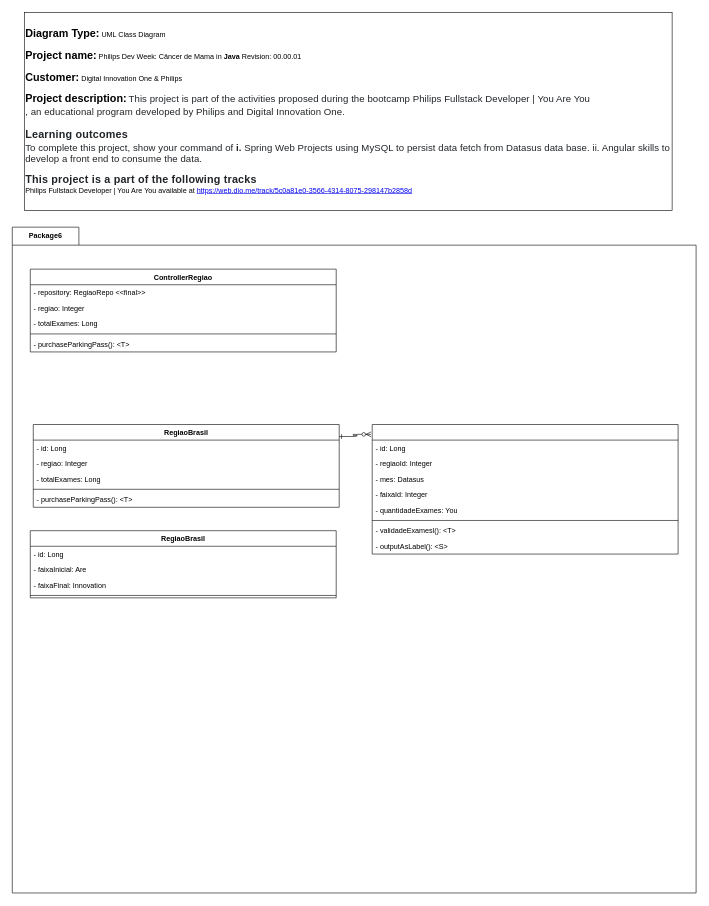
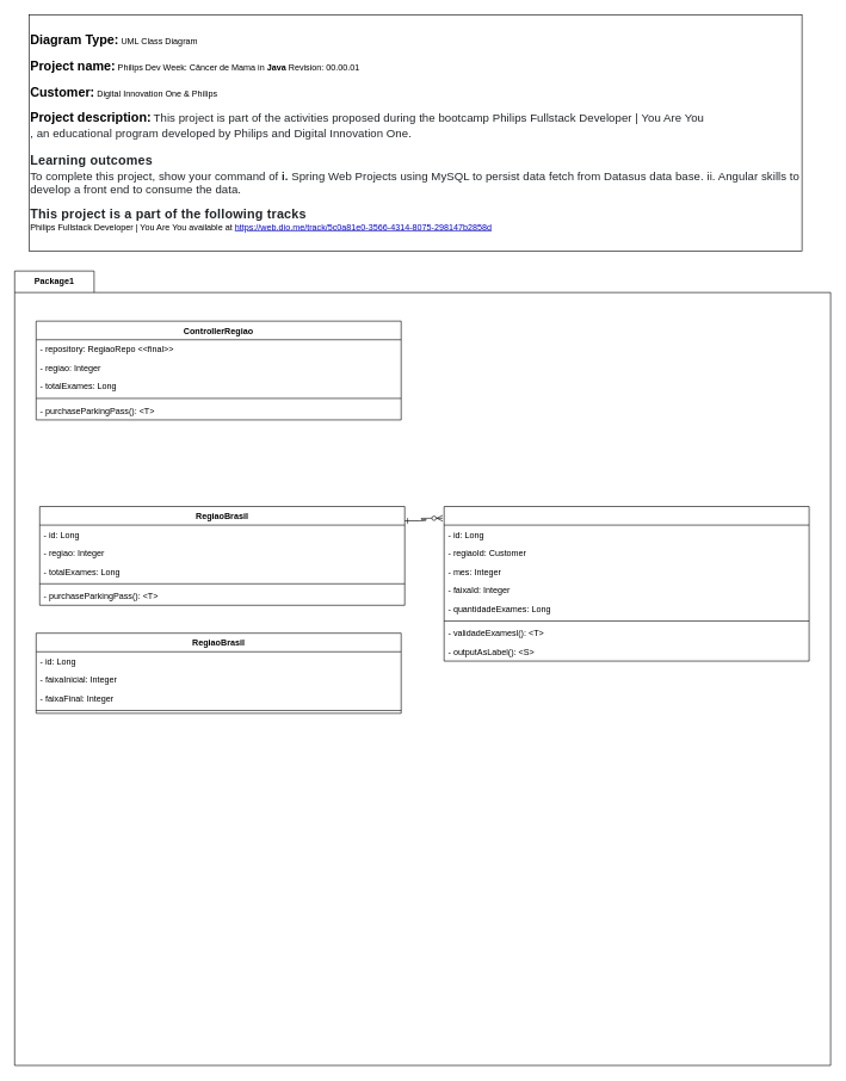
  <mxCell id="0" />
  <mxCell id="1" parent="0" />
  <mxCell id="2" value="&lt;b&gt;&lt;font style=&quot;font-size: 18px&quot;&gt;Diagram Type:&lt;/font&gt;&lt;/b&gt; UML Class Diagram&lt;br&gt;&lt;b&gt;&lt;br&gt;&lt;font style=&quot;font-size: 18px&quot;&gt;Project name:&lt;/font&gt;&lt;/b&gt;&amp;nbsp;Philips Dev Week: Câncer de Mama in &lt;b&gt;Java&lt;/b&gt;&amp;nbsp;Revision: 00.00.01&lt;br&gt;&lt;b&gt;&lt;br&gt;&lt;font style=&quot;font-size: 18px&quot;&gt;Customer:&lt;/font&gt;&lt;/b&gt; Digital Innovation One &amp;amp; Philips&lt;br&gt;&lt;b&gt;&lt;br&gt;&lt;font style=&quot;font-size: 18px&quot;&gt;Project description:&lt;/font&gt;&lt;/b&gt;&amp;nbsp;&lt;font color=&quot;#212529&quot;&gt;&lt;span style=&quot;font-size: 16px ; letter-spacing: 0.1px&quot;&gt;This project is part of the activities proposed during the bootcamp Philips Fullstack Developer | You Are You&lt;/span&gt;&lt;br&gt;&lt;span style=&quot;font-size: 16px ; letter-spacing: 0.1px&quot;&gt;, an educational program developed by&amp;nbsp;&lt;/span&gt;&lt;/font&gt;&lt;span style=&quot;color: rgb(33 , 37 , 41) ; font-size: 16px ; letter-spacing: 0.1px&quot;&gt;Philips and Digital Innovation One.&lt;/span&gt;&lt;font color=&quot;#212529&quot;&gt;&lt;span style=&quot;font-size: 16px ; letter-spacing: 0.1px&quot;&gt;&lt;br&gt;&amp;nbsp;&lt;/span&gt;&lt;/font&gt;&lt;span style=&quot;background-color: rgb(255 , 255 , 255)&quot;&gt;&lt;br&gt;&lt;b style=&quot;color: rgb(33 , 37 , 41) ; letter-spacing: 0.3px&quot;&gt;&lt;font style=&quot;font-size: 18px&quot;&gt;Learning outcomes&lt;/font&gt;&lt;/b&gt;&lt;br&gt;&lt;/span&gt;&lt;span style=&quot;background-color: rgb(255 , 255 , 255)&quot;&gt;&lt;font color=&quot;#212529&quot;&gt;&lt;span style=&quot;font-size: 16px ; letter-spacing: 0.1px&quot;&gt;To complete this project, show your command of &lt;b&gt;i.&lt;/b&gt; Spring Web Projects using MySQL to persist data fetch from Datasus data base. ii. Angular skills to develop a front end to consume the data.&lt;br&gt;&lt;/span&gt;&lt;/font&gt;&lt;br&gt;&lt;font style=&quot;color: rgb(33 , 37 , 41) ; letter-spacing: 0.3px ; font-size: 18px&quot;&gt;&lt;b&gt;This project is a part of the following tracks&lt;/b&gt;&lt;/font&gt;&lt;br&gt;&lt;/span&gt;&lt;span style=&quot;background-color: rgb(255 , 255 , 255)&quot;&gt;&lt;span style=&quot;font-size: 12px&quot;&gt;Philips Fullstack Developer | You Are You available at&amp;nbsp;&lt;/span&gt;&lt;a href=&quot;https://web.dio.me/track/5c0a81e0-3566-4314-8075-298147b2858d&quot;&gt;https://web.dio.me/track/5c0a81e0-3566-4314-8075-298147b2858d&lt;/a&gt;&lt;br&gt;&lt;/span&gt;" style="rounded=0;whiteSpace=wrap;html=1;align=left;" parent="1" vertex="1"><mxGeometry x="40" y="20" width="1080" height="330" as="geometry" /></mxCell>
- <mxCell id="3" value="Package6" style="shape=folder;fontStyle=1;tabWidth=110;tabHeight=30;tabPosition=left;html=1;boundedLbl=1;labelInHeader=1;container=1;collapsible=0;recursiveResize=0;" vertex="1" parent="1"><mxGeometry x="20" y="378" width="1140" height="1110" as="geometry" /></mxCell>
+ <mxCell id="3" value="Package1" style="shape=folder;fontStyle=1;tabWidth=110;tabHeight=30;tabPosition=left;html=1;boundedLbl=1;labelInHeader=1;container=1;collapsible=0;recursiveResize=0;" vertex="1" parent="1"><mxGeometry x="20" y="378" width="1140" height="1110" as="geometry" /></mxCell>
  <mxCell id="4" value="RegiaoBrasil" style="swimlane;fontStyle=1;align=center;verticalAlign=top;childLayout=stackLayout;horizontal=1;startSize=26;horizontalStack=0;resizeParent=1;resizeParentMax=0;resizeLast=0;collapsible=1;marginBottom=0;" vertex="1" parent="3"><mxGeometry x="35" y="329" width="510" height="138" as="geometry" /></mxCell>
  <mxCell id="5" value="- id: Long" style="text;strokeColor=none;fillColor=none;align=left;verticalAlign=top;spacingLeft=4;spacingRight=4;overflow=hidden;rotatable=0;points=[[0,0.5],[1,0.5]];portConstraint=eastwest;" vertex="1" parent="4"><mxGeometry y="26" width="510" height="26" as="geometry" /></mxCell>
  <mxCell id="6" value="- regiao: Integer&#10;" style="text;strokeColor=none;fillColor=none;align=left;verticalAlign=top;spacingLeft=4;spacingRight=4;overflow=hidden;rotatable=0;points=[[0,0.5],[1,0.5]];portConstraint=eastwest;" vertex="1" parent="4"><mxGeometry y="52" width="510" height="26" as="geometry" /></mxCell>
  <mxCell id="7" value="- totalExames: Long&#10;" style="text;strokeColor=none;fillColor=none;align=left;verticalAlign=top;spacingLeft=4;spacingRight=4;overflow=hidden;rotatable=0;points=[[0,0.5],[1,0.5]];portConstraint=eastwest;" vertex="1" parent="4"><mxGeometry y="78" width="510" height="26" as="geometry" /></mxCell>
  <mxCell id="8" value="" style="line;strokeWidth=1;fillColor=none;align=left;verticalAlign=middle;spacingTop=-1;spacingLeft=3;spacingRight=3;rotatable=0;labelPosition=right;points=[];portConstraint=eastwest;" vertex="1" parent="4"><mxGeometry y="104" width="510" height="8" as="geometry" /></mxCell>
  <mxCell id="9" value="- purchaseParkingPass(): &lt;T&gt;" style="text;strokeColor=none;fillColor=none;align=left;verticalAlign=top;spacingLeft=4;spacingRight=4;overflow=hidden;rotatable=0;points=[[0,0.5],[1,0.5]];portConstraint=eastwest;" vertex="1" parent="4"><mxGeometry y="112" width="510" height="26" as="geometry" /></mxCell>
  <mxCell id="10" value="&#10;&#10;&#10;" style="swimlane;fontStyle=1;align=center;verticalAlign=top;childLayout=stackLayout;horizontal=1;startSize=26;horizontalStack=0;resizeParent=1;resizeParentMax=0;resizeLast=0;collapsible=1;marginBottom=0;" parent="3" vertex="1"><mxGeometry x="600" y="329" width="510" height="216" as="geometry" /></mxCell>
  <mxCell id="11" value="- id: Long" style="text;strokeColor=none;fillColor=none;align=left;verticalAlign=top;spacingLeft=4;spacingRight=4;overflow=hidden;rotatable=0;points=[[0,0.5],[1,0.5]];portConstraint=eastwest;" parent="10" vertex="1"><mxGeometry y="26" width="510" height="26" as="geometry" /></mxCell>
- <mxCell id="12" value="- regiaoId: Integer" style="text;strokeColor=none;fillColor=none;align=left;verticalAlign=top;spacingLeft=4;spacingRight=4;overflow=hidden;rotatable=0;points=[[0,0.5],[1,0.5]];portConstraint=eastwest;" parent="10" vertex="1"><mxGeometry y="52" width="510" height="26" as="geometry" /></mxCell>
- <mxCell id="13" value="- mes: Datasus&#10;" style="text;strokeColor=none;fillColor=none;align=left;verticalAlign=top;spacingLeft=4;spacingRight=4;overflow=hidden;rotatable=0;points=[[0,0.5],[1,0.5]];portConstraint=eastwest;" parent="10" vertex="1"><mxGeometry y="78" width="510" height="26" as="geometry" /></mxCell>
+ <mxCell id="12" value="- regiaoId: Customer" style="text;strokeColor=none;fillColor=none;align=left;verticalAlign=top;spacingLeft=4;spacingRight=4;overflow=hidden;rotatable=0;points=[[0,0.5],[1,0.5]];portConstraint=eastwest;" parent="10" vertex="1"><mxGeometry y="52" width="510" height="26" as="geometry" /></mxCell>
+ <mxCell id="13" value="- mes: Integer&#10;" style="text;strokeColor=none;fillColor=none;align=left;verticalAlign=top;spacingLeft=4;spacingRight=4;overflow=hidden;rotatable=0;points=[[0,0.5],[1,0.5]];portConstraint=eastwest;" parent="10" vertex="1"><mxGeometry y="78" width="510" height="26" as="geometry" /></mxCell>
  <mxCell id="14" value="- faixaId: Integer&#10;" style="text;strokeColor=none;fillColor=none;align=left;verticalAlign=top;spacingLeft=4;spacingRight=4;overflow=hidden;rotatable=0;points=[[0,0.5],[1,0.5]];portConstraint=eastwest;" parent="10" vertex="1"><mxGeometry y="104" width="510" height="26" as="geometry" /></mxCell>
- <mxCell id="15" value="- quantidadeExames: You&#10;" style="text;strokeColor=none;fillColor=none;align=left;verticalAlign=top;spacingLeft=4;spacingRight=4;overflow=hidden;rotatable=0;points=[[0,0.5],[1,0.5]];portConstraint=eastwest;" parent="10" vertex="1"><mxGeometry y="130" width="510" height="26" as="geometry" /></mxCell>
+ <mxCell id="15" value="- quantidadeExames: Long&#10;" style="text;strokeColor=none;fillColor=none;align=left;verticalAlign=top;spacingLeft=4;spacingRight=4;overflow=hidden;rotatable=0;points=[[0,0.5],[1,0.5]];portConstraint=eastwest;" parent="10" vertex="1"><mxGeometry y="130" width="510" height="26" as="geometry" /></mxCell>
  <mxCell id="16" value="" style="line;strokeWidth=1;fillColor=none;align=left;verticalAlign=middle;spacingTop=-1;spacingLeft=3;spacingRight=3;rotatable=0;labelPosition=right;points=[];portConstraint=eastwest;" parent="10" vertex="1"><mxGeometry y="156" width="510" height="8" as="geometry" /></mxCell>
  <mxCell id="17" value="- validadeExamesl(): &lt;T&gt;" style="text;strokeColor=none;fillColor=none;align=left;verticalAlign=top;spacingLeft=4;spacingRight=4;overflow=hidden;rotatable=0;points=[[0,0.5],[1,0.5]];portConstraint=eastwest;" parent="10" vertex="1"><mxGeometry y="164" width="510" height="26" as="geometry" /></mxCell>
  <mxCell id="18" value="- outputAsLabel(): &lt;S&gt;" style="text;strokeColor=none;fillColor=none;align=left;verticalAlign=top;spacingLeft=4;spacingRight=4;overflow=hidden;rotatable=0;points=[[0,0.5],[1,0.5]];portConstraint=eastwest;" parent="10" vertex="1"><mxGeometry y="190" width="510" height="26" as="geometry" /></mxCell>
  <mxCell id="19" value="" style="edgeStyle=entityRelationEdgeStyle;endArrow=ERzeroToMany;startArrow=ERone;endFill=1;startFill=0;exitX=1;exitY=0.145;exitDx=0;exitDy=0;exitPerimeter=0;entryX=-0.004;entryY=0.076;entryDx=0;entryDy=0;entryPerimeter=0;" edge="1" parent="3" source="4" target="10"><mxGeometry width="100" height="100" relative="1" as="geometry"><mxPoint x="390" y="-110" as="sourcePoint" /><mxPoint x="470" y="-110" as="targetPoint" /></mxGeometry></mxCell>
  <mxCell id="20" value="RegiaoBrasil" style="swimlane;fontStyle=1;align=center;verticalAlign=top;childLayout=stackLayout;horizontal=1;startSize=26;horizontalStack=0;resizeParent=1;resizeParentMax=0;resizeLast=0;collapsible=1;marginBottom=0;" vertex="1" parent="3"><mxGeometry x="30" y="506" width="510" height="112" as="geometry" /></mxCell>
  <mxCell id="21" value="- id: Long" style="text;strokeColor=none;fillColor=none;align=left;verticalAlign=top;spacingLeft=4;spacingRight=4;overflow=hidden;rotatable=0;points=[[0,0.5],[1,0.5]];portConstraint=eastwest;" vertex="1" parent="20"><mxGeometry y="26" width="510" height="26" as="geometry" /></mxCell>
- <mxCell id="22" value="- faixaInicial: Are&#10;" style="text;strokeColor=none;fillColor=none;align=left;verticalAlign=top;spacingLeft=4;spacingRight=4;overflow=hidden;rotatable=0;points=[[0,0.5],[1,0.5]];portConstraint=eastwest;" vertex="1" parent="20"><mxGeometry y="52" width="510" height="26" as="geometry" /></mxCell>
- <mxCell id="23" value="- faixaFinal: Innovation&#10;" style="text;strokeColor=none;fillColor=none;align=left;verticalAlign=top;spacingLeft=4;spacingRight=4;overflow=hidden;rotatable=0;points=[[0,0.5],[1,0.5]];portConstraint=eastwest;" vertex="1" parent="20"><mxGeometry y="78" width="510" height="26" as="geometry" /></mxCell>
+ <mxCell id="22" value="- faixaInicial: Integer&#10;" style="text;strokeColor=none;fillColor=none;align=left;verticalAlign=top;spacingLeft=4;spacingRight=4;overflow=hidden;rotatable=0;points=[[0,0.5],[1,0.5]];portConstraint=eastwest;" vertex="1" parent="20"><mxGeometry y="52" width="510" height="26" as="geometry" /></mxCell>
+ <mxCell id="23" value="- faixaFinal: Integer&#10;" style="text;strokeColor=none;fillColor=none;align=left;verticalAlign=top;spacingLeft=4;spacingRight=4;overflow=hidden;rotatable=0;points=[[0,0.5],[1,0.5]];portConstraint=eastwest;" vertex="1" parent="20"><mxGeometry y="78" width="510" height="26" as="geometry" /></mxCell>
  <mxCell id="24" value="" style="line;strokeWidth=1;fillColor=none;align=left;verticalAlign=middle;spacingTop=-1;spacingLeft=3;spacingRight=3;rotatable=0;labelPosition=right;points=[];portConstraint=eastwest;" vertex="1" parent="20"><mxGeometry y="104" width="510" height="8" as="geometry" /></mxCell>
  <mxCell id="25" value="ControllerRegiao" style="swimlane;fontStyle=1;align=center;verticalAlign=top;childLayout=stackLayout;horizontal=1;startSize=26;horizontalStack=0;resizeParent=1;resizeParentMax=0;resizeLast=0;collapsible=1;marginBottom=0;" vertex="1" parent="3"><mxGeometry x="30" y="70" width="510" height="138" as="geometry" /></mxCell>
  <mxCell id="26" value="- repository: RegiaoRepo &lt;&lt;final&gt;&gt;" style="text;strokeColor=none;fillColor=none;align=left;verticalAlign=top;spacingLeft=4;spacingRight=4;overflow=hidden;rotatable=0;points=[[0,0.5],[1,0.5]];portConstraint=eastwest;" vertex="1" parent="25"><mxGeometry y="26" width="510" height="26" as="geometry" /></mxCell>
  <mxCell id="27" value="- regiao: Integer&#10;" style="text;strokeColor=none;fillColor=none;align=left;verticalAlign=top;spacingLeft=4;spacingRight=4;overflow=hidden;rotatable=0;points=[[0,0.5],[1,0.5]];portConstraint=eastwest;" vertex="1" parent="25"><mxGeometry y="52" width="510" height="26" as="geometry" /></mxCell>
  <mxCell id="28" value="- totalExames: Long&#10;" style="text;strokeColor=none;fillColor=none;align=left;verticalAlign=top;spacingLeft=4;spacingRight=4;overflow=hidden;rotatable=0;points=[[0,0.5],[1,0.5]];portConstraint=eastwest;" vertex="1" parent="25"><mxGeometry y="78" width="510" height="26" as="geometry" /></mxCell>
  <mxCell id="29" value="" style="line;strokeWidth=1;fillColor=none;align=left;verticalAlign=middle;spacingTop=-1;spacingLeft=3;spacingRight=3;rotatable=0;labelPosition=right;points=[];portConstraint=eastwest;" vertex="1" parent="25"><mxGeometry y="104" width="510" height="8" as="geometry" /></mxCell>
  <mxCell id="30" value="- purchaseParkingPass(): &lt;T&gt;" style="text;strokeColor=none;fillColor=none;align=left;verticalAlign=top;spacingLeft=4;spacingRight=4;overflow=hidden;rotatable=0;points=[[0,0.5],[1,0.5]];portConstraint=eastwest;" vertex="1" parent="25"><mxGeometry y="112" width="510" height="26" as="geometry" /></mxCell>
